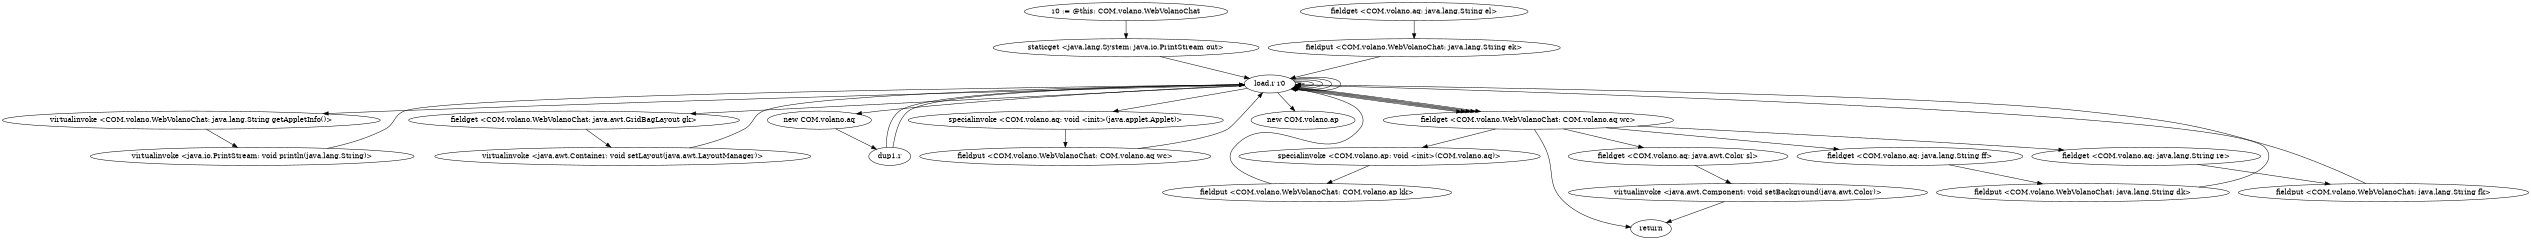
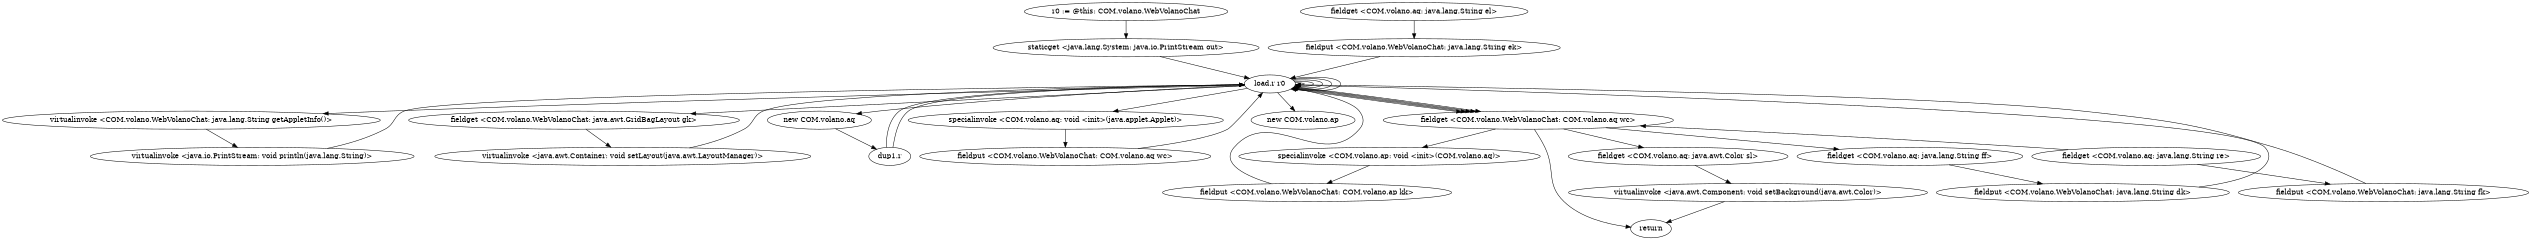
  digraph {
    fontname="DejaVu Serif"
    node [fontname="DejaVu Serif"]
    edge [fontname="DejaVu Serif"]
    "r0 := @this: COM.volano.WebVolanoChat"
    "staticget <java.lang.System: java.io.PrintStream out>"
    "load.r r0"
    "virtualinvoke <COM.volano.WebVolanoChat: java.lang.String getAppletInfo()>"
    "fieldget <COM.volano.WebVolanoChat: java.awt.GridBagLayout gk>"
    "new COM.volano.aq"
    "specialinvoke <COM.volano.aq: void <init>(java.applet.Applet)>"
    "new COM.volano.ap"
    "fieldget <COM.volano.WebVolanoChat: COM.volano.aq wc>"
    "virtualinvoke <java.io.PrintStream: void println(java.lang.String)>"
    "virtualinvoke <java.awt.Container: void setLayout(java.awt.LayoutManager)>"
    "dup1.r"
    "fieldput <COM.volano.WebVolanoChat: COM.volano.aq wc>"
    "specialinvoke <COM.volano.ap: void <init>(COM.volano.aq)>"
    "fieldget <COM.volano.aq: java.lang.String ff>"
    "fieldget <COM.volano.aq: java.lang.String re>"
    "fieldget <COM.volano.aq: java.awt.Color sl>"
    return
    "fieldput <COM.volano.WebVolanoChat: COM.volano.ap kk>"
    "fieldput <COM.volano.WebVolanoChat: java.lang.String dk>"
    "fieldget <COM.volano.aq: java.lang.String el>"
    "fieldput <COM.volano.WebVolanoChat: java.lang.String ek>"
    "fieldput <COM.volano.WebVolanoChat: java.lang.String fk>"
    "virtualinvoke <java.awt.Component: void setBackground(java.awt.Color)>"
    "r0 := @this: COM.volano.WebVolanoChat" -> "staticget <java.lang.System: java.io.PrintStream out>"
    "staticget <java.lang.System: java.io.PrintStream out>" -> "load.r r0"
    "load.r r0" -> "load.r r0"
    "load.r r0" -> "load.r r0"
    "load.r r0" -> "load.r r0"
    "load.r r0" -> "load.r r0"
    "load.r r0" -> "load.r r0"
    "load.r r0" -> "virtualinvoke <COM.volano.WebVolanoChat: java.lang.String getAppletInfo()>"
    "load.r r0" -> "fieldget <COM.volano.WebVolanoChat: java.awt.GridBagLayout gk>"
    "load.r r0" -> "new COM.volano.aq"
    "load.r r0" -> "specialinvoke <COM.volano.aq: void <init>(java.applet.Applet)>"
    "load.r r0" -> "new COM.volano.ap"
    "load.r r0" -> "fieldget <COM.volano.WebVolanoChat: COM.volano.aq wc>"
    "load.r r0" -> "fieldget <COM.volano.WebVolanoChat: COM.volano.aq wc>"
    "load.r r0" -> "fieldget <COM.volano.WebVolanoChat: COM.volano.aq wc>"
    "load.r r0" -> "fieldget <COM.volano.WebVolanoChat: COM.volano.aq wc>"
    "load.r r0" -> "fieldget <COM.volano.WebVolanoChat: COM.volano.aq wc>"
    "virtualinvoke <COM.volano.WebVolanoChat: java.lang.String getAppletInfo()>" -> "virtualinvoke <java.io.PrintStream: void println(java.lang.String)>"
    "fieldget <COM.volano.WebVolanoChat: java.awt.GridBagLayout gk>" -> "virtualinvoke <java.awt.Container: void setLayout(java.awt.LayoutManager)>"
    "new COM.volano.aq" -> "dup1.r"
    "specialinvoke <COM.volano.aq: void <init>(java.applet.Applet)>" -> "fieldput <COM.volano.WebVolanoChat: COM.volano.aq wc>"
    "fieldget <COM.volano.WebVolanoChat: COM.volano.aq wc>" -> "specialinvoke <COM.volano.ap: void <init>(COM.volano.aq)>"
    "fieldget <COM.volano.WebVolanoChat: COM.volano.aq wc>" -> "fieldget <COM.volano.aq: java.lang.String ff>"
-   "fieldget <COM.volano.WebVolanoChat: COM.volano.aq wc>" -> "fieldget <COM.volano.aq: java.lang.String re>"
+   "fieldget <COM.volano.aq: java.lang.String re>" -> "fieldget <COM.volano.WebVolanoChat: COM.volano.aq wc>"
    "fieldget <COM.volano.WebVolanoChat: COM.volano.aq wc>" -> "fieldget <COM.volano.aq: java.awt.Color sl>"
    "fieldget <COM.volano.WebVolanoChat: COM.volano.aq wc>" -> return
    "virtualinvoke <java.io.PrintStream: void println(java.lang.String)>" -> "load.r r0"
    "virtualinvoke <java.awt.Container: void setLayout(java.awt.LayoutManager)>" -> "load.r r0"
    "dup1.r" -> "load.r r0"
    "dup1.r" -> "load.r r0"
    "fieldput <COM.volano.WebVolanoChat: COM.volano.aq wc>" -> "load.r r0"
    "specialinvoke <COM.volano.ap: void <init>(COM.volano.aq)>" -> "fieldput <COM.volano.WebVolanoChat: COM.volano.ap kk>"
    "fieldget <COM.volano.aq: java.lang.String ff>" -> "fieldput <COM.volano.WebVolanoChat: java.lang.String dk>"
    "fieldget <COM.volano.aq: java.lang.String re>" -> "fieldput <COM.volano.WebVolanoChat: java.lang.String fk>"
    "fieldget <COM.volano.aq: java.awt.Color sl>" -> "virtualinvoke <java.awt.Component: void setBackground(java.awt.Color)>"
    "fieldput <COM.volano.WebVolanoChat: COM.volano.ap kk>" -> "load.r r0"
    "fieldput <COM.volano.WebVolanoChat: java.lang.String dk>" -> "load.r r0"
    "fieldget <COM.volano.aq: java.lang.String el>" -> "fieldput <COM.volano.WebVolanoChat: java.lang.String ek>"
    "fieldput <COM.volano.WebVolanoChat: java.lang.String ek>" -> "load.r r0"
    "fieldput <COM.volano.WebVolanoChat: java.lang.String fk>" -> "load.r r0"
    "virtualinvoke <java.awt.Component: void setBackground(java.awt.Color)>" -> return
  }
